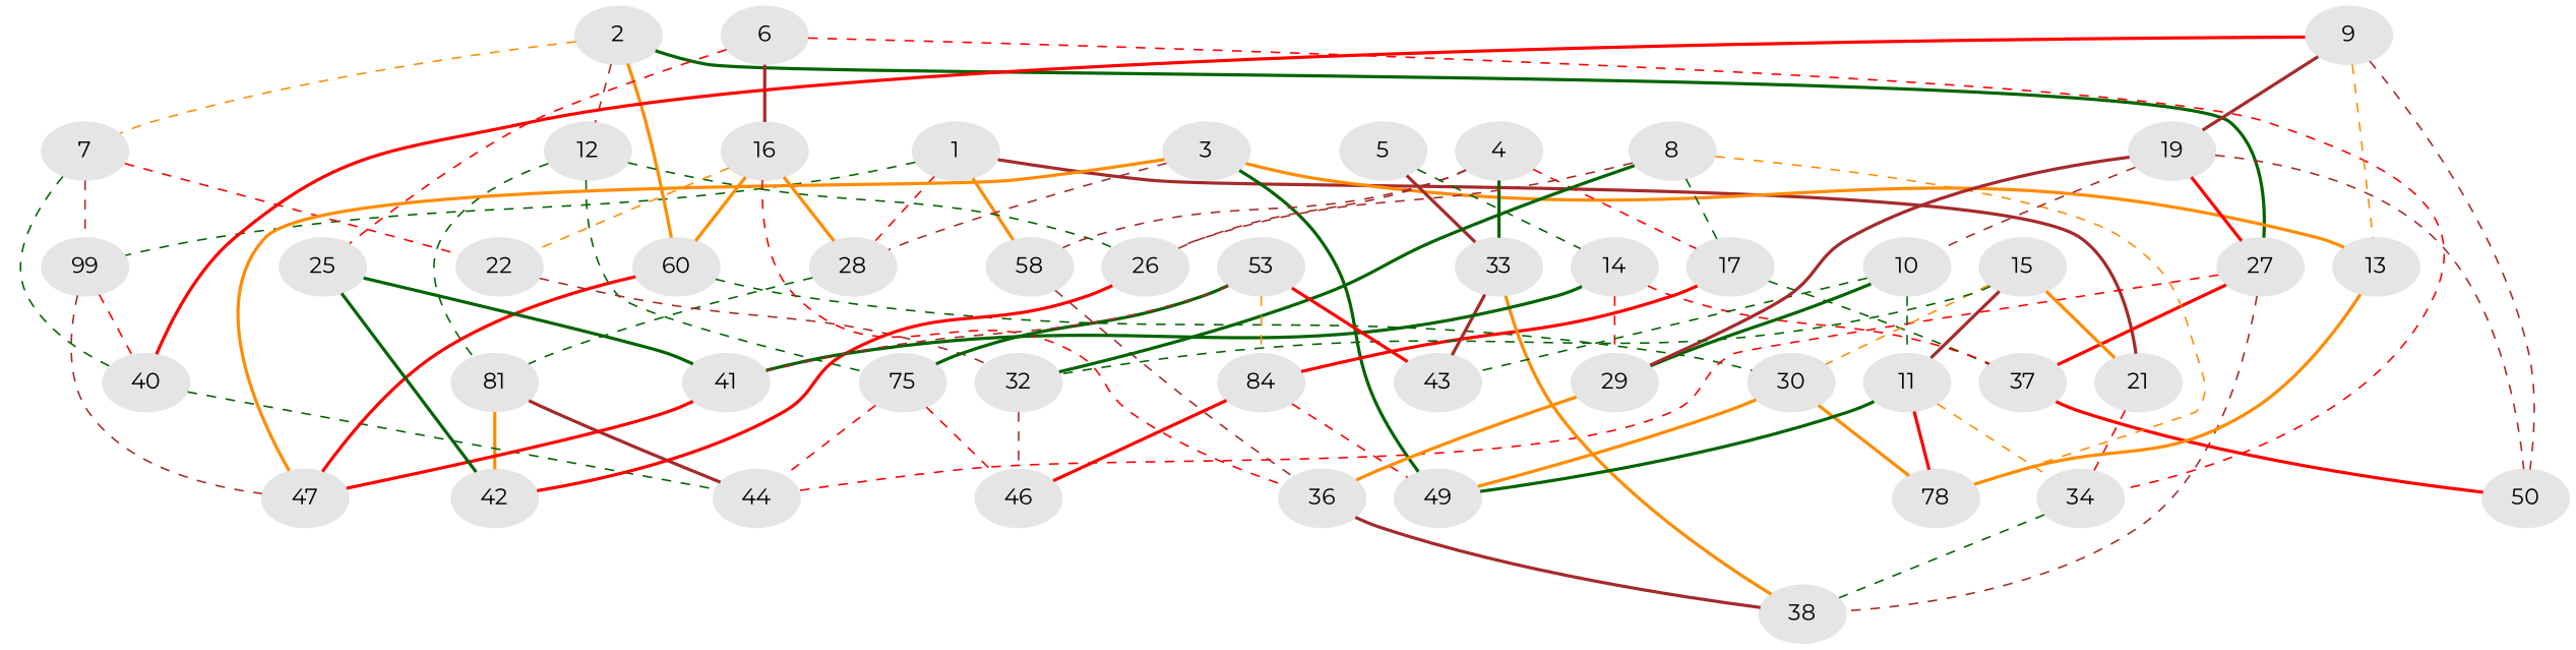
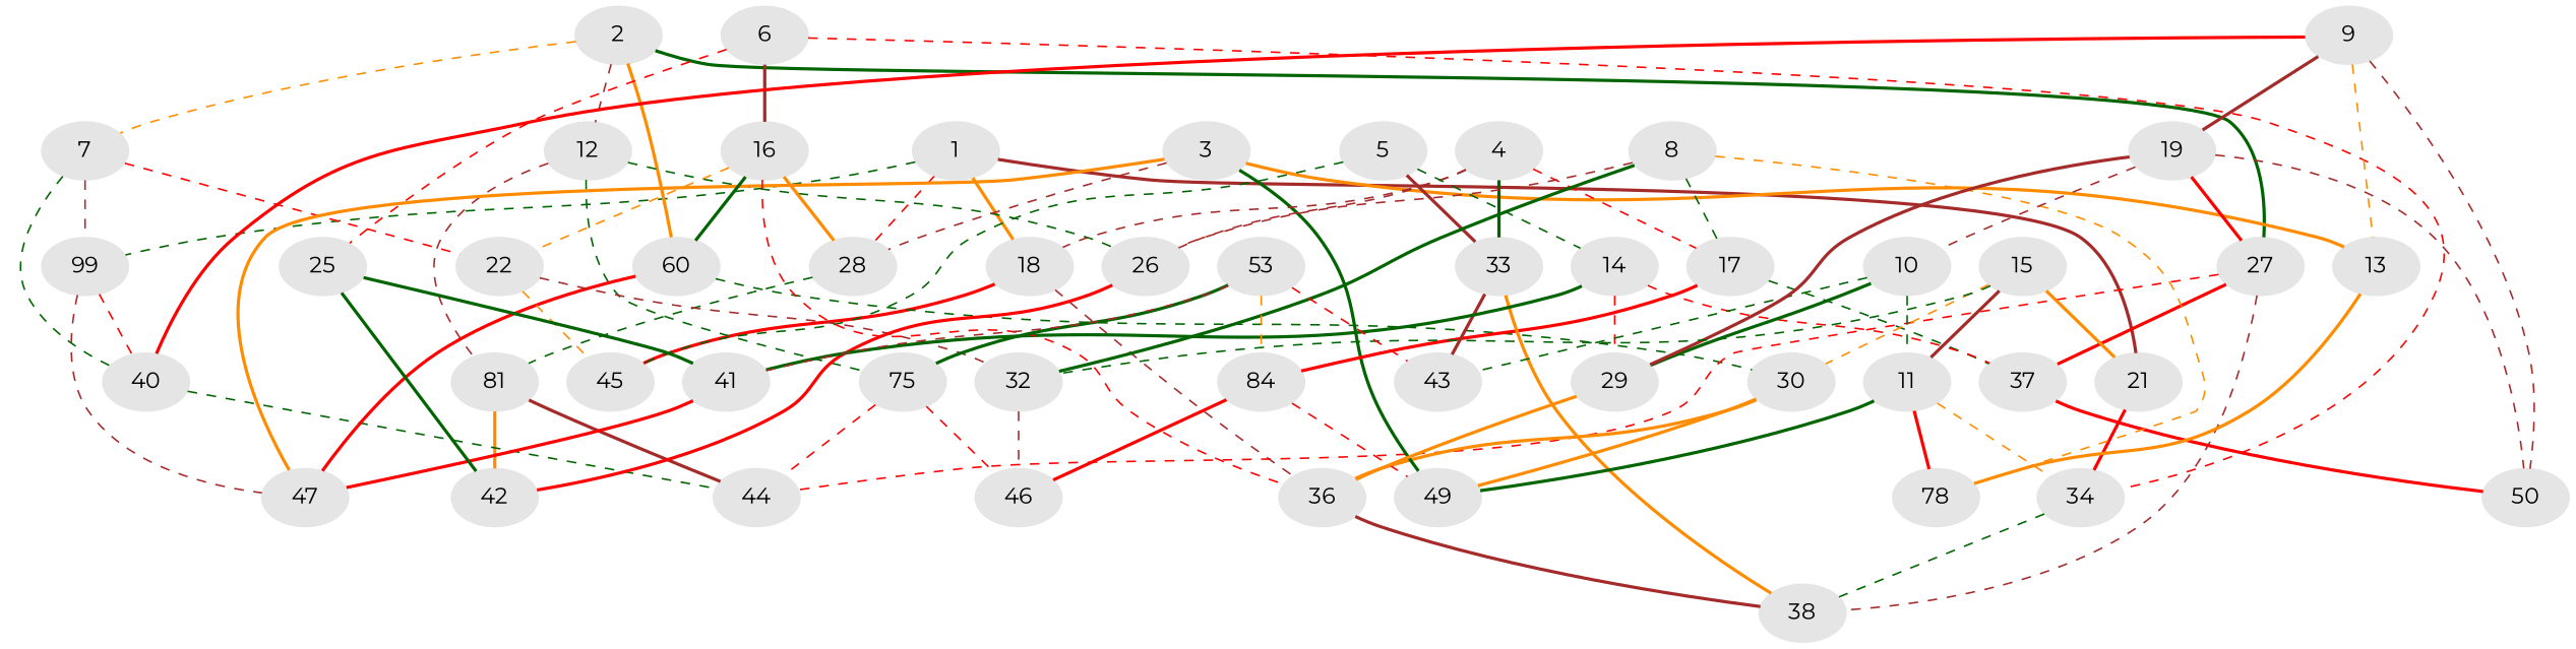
  graph {
    fontname=Montserrat
    node [color=gray90 fontname=Montserrat style=filled]
    edge [color=darkgreen fontname=Montserrat style=dashed]
    1
-   18 [label=58]
+   18
    21
    28
    n5 [label=99]
+   45
    36
    34
    n9 [label=81]
    47
    40
    2
    7
    12
    n15 [label=60]
    27
    22
    26
    n19 [label=75]
    30
    37
    38
    44
    3
    13
    49
    n27 [label=78]
    4
    17
    33
    n31 [label=84]
    42
    43
    5
    14
    10
    11
    29
    41
    6
    16
    25
    32
    8
    46
    9
    19
    50
    15
    n50 [label=53]
    1 -- 18 [color=darkorange style=bold]
    1 -- 21 [color=brown style=bold]
    1 -- 28 [color=red]
    1 -- n5
+   18 -- 45 [color=red style=bold]
    18 -- 36 [color=brown]
-   21 -- 34 [color=red]
+   21 -- 34 [color=red style=bold]
    28 -- n9
    n5 -- 47 [color=brown]
    n5 -- 40 [color=red]
    36 -- 38 [color=brown style=bold]
    34 -- 38
    n9 -- 44 [color=brown style=bold]
    n9 -- 42 [color=darkorange style=bold]
    40 -- 44
    2 -- 7 [color=darkorange]
    2 -- 12 [color=brown]
    2 -- n15 [color=darkorange style=bold]
    2 -- 27 [style=bold]
    7 -- n5 [color=brown]
    7 -- 40
    7 -- 22 [color=red]
-   12 -- n9
+   12 -- n9 [color=brown]
    12 -- 26
    12 -- n19
    n15 -- 47 [color=red style=bold]
    n15 -- 30
    27 -- 37 [color=red style=bold]
    27 -- 38 [color=brown]
    27 -- 44 [color=red]
+   22 -- 45 [color=darkorange]
    22 -- 32 [color=brown]
    26 -- 42 [color=red style=bold]
    n19 -- 44 [color=red]
    n19 -- 46 [color=red]
    30 -- 49 [color=darkorange style=bold]
-   30 -- n27 [color=darkorange style=bold]
+   30 -- 36 [color=darkorange style=bold]
    37 -- 50 [color=red style=bold]
    3 -- 28 [color=brown]
    3 -- 47 [color=darkorange style=bold]
    3 -- 13 [color=darkorange style=bold]
    3 -- 49 [style=bold]
    13 -- n27 [color=darkorange style=bold]
    4 -- 18 [color=brown]
    4 -- 26 [color=brown]
    4 -- 17 [color=red]
    4 -- 33 [style=bold]
    17 -- 37
    17 -- n31 [color=red style=bold]
    33 -- 38 [color=darkorange style=bold]
    33 -- 43 [color=brown style=bold]
    n31 -- 49 [color=red]
    n31 -- 46 [color=red style=bold]
+   5 -- 45
    5 -- 33 [color=brown style=bold]
    5 -- 14
    14 -- 37 [color=red]
    14 -- 29 [color=red]
    14 -- 41 [style=bold]
    10 -- 43
    10 -- 11
    10 -- 29 [style=bold]
    11 -- 34 [color=darkorange]
    11 -- 49 [style=bold]
    11 -- n27 [color=red style=bold]
    29 -- 36 [color=darkorange style=bold]
    41 -- 47 [color=red style=bold]
    6 -- 34 [color=red]
    6 -- 16 [color=brown style=bold]
    6 -- 25 [color=red]
    16 -- 28 [color=darkorange style=bold]
    16 -- 36 [color=red]
-   16 -- n15 [color=darkorange style=bold]
+   16 -- n15 [style=bold]
    16 -- 22 [color=darkorange]
    25 -- 42 [style=bold]
    25 -- 41 [style=bold]
    32 -- 46 [color=brown]
    8 -- 26 [color=brown]
    8 -- n27 [color=darkorange]
    8 -- 17
    8 -- 32 [style=bold]
    9 -- 40 [color=red style=bold]
    9 -- 13 [color=darkorange]
    9 -- 19 [color=brown style=bold]
    9 -- 50 [color=brown]
    19 -- 27 [color=red style=bold]
    19 -- 10 [color=brown]
    19 -- 29 [color=brown style=bold]
    19 -- 50 [color=brown]
    15 -- 21 [color=darkorange style=bold]
    15 -- 30 [color=darkorange]
    15 -- 11 [color=brown style=bold]
    15 -- 32
    n50 -- n19 [style=bold]
    n50 -- n31 [color=darkorange]
-   n50 -- 43 [color=red style=bold]
+   n50 -- 43 [color=red]
    n50 -- 41 [color=brown]
  }
